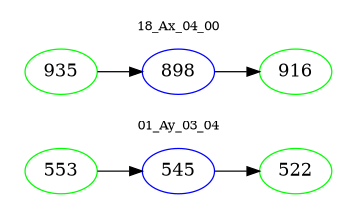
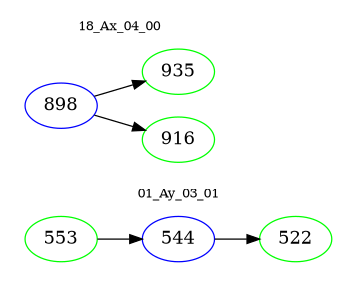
  digraph {
    rankdir=LR
    node [color=green]
    edge [color=black]
-   n1 [color=blue label=545]
+   n1 [color=blue label=544]
    n2 [label=522]
    n3 [label=553]
    n4 [color=blue label=898]
    n5 [label=916]
    n6 [label=935]
    subgraph cluster_1 {
      color=white
      fontsize=10
-     label="01_Ay_03_04"
+     label="01_Ay_03_01"
      n1
      n2
      n3
    }
    subgraph cluster_2 {
      color=white
      fontsize=10
      label="18_Ax_04_00"
      n4
      n5
      n6
    }
    n1 -> n2
    n3 -> n1
    n4 -> n5
-   n6 -> n4
+   n4 -> n6
  }
